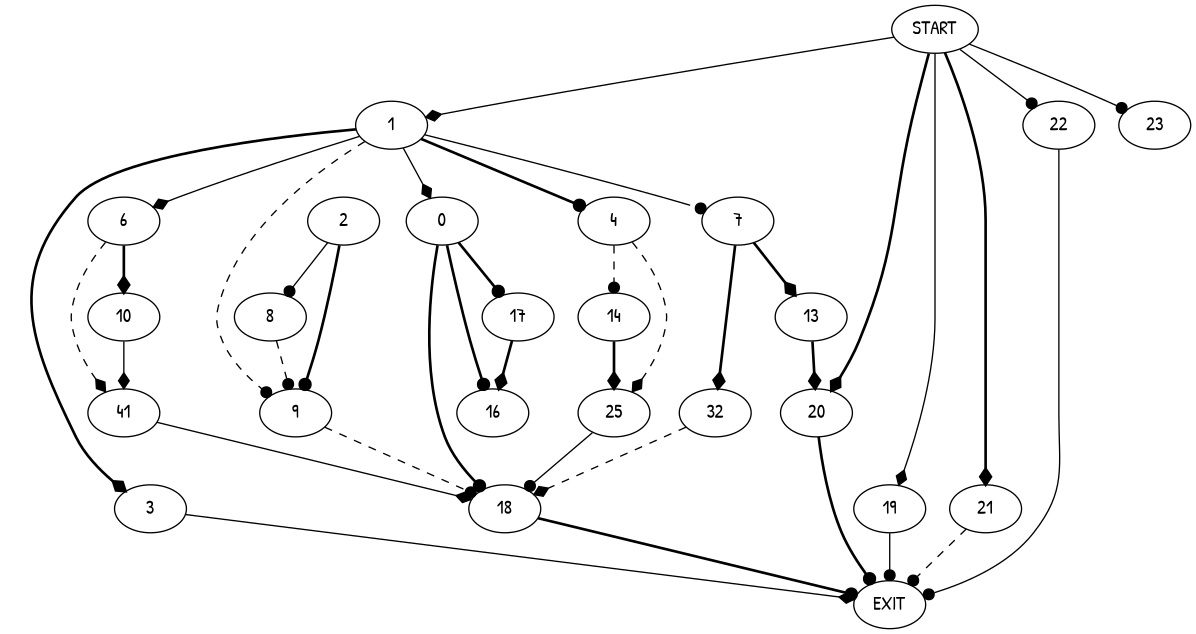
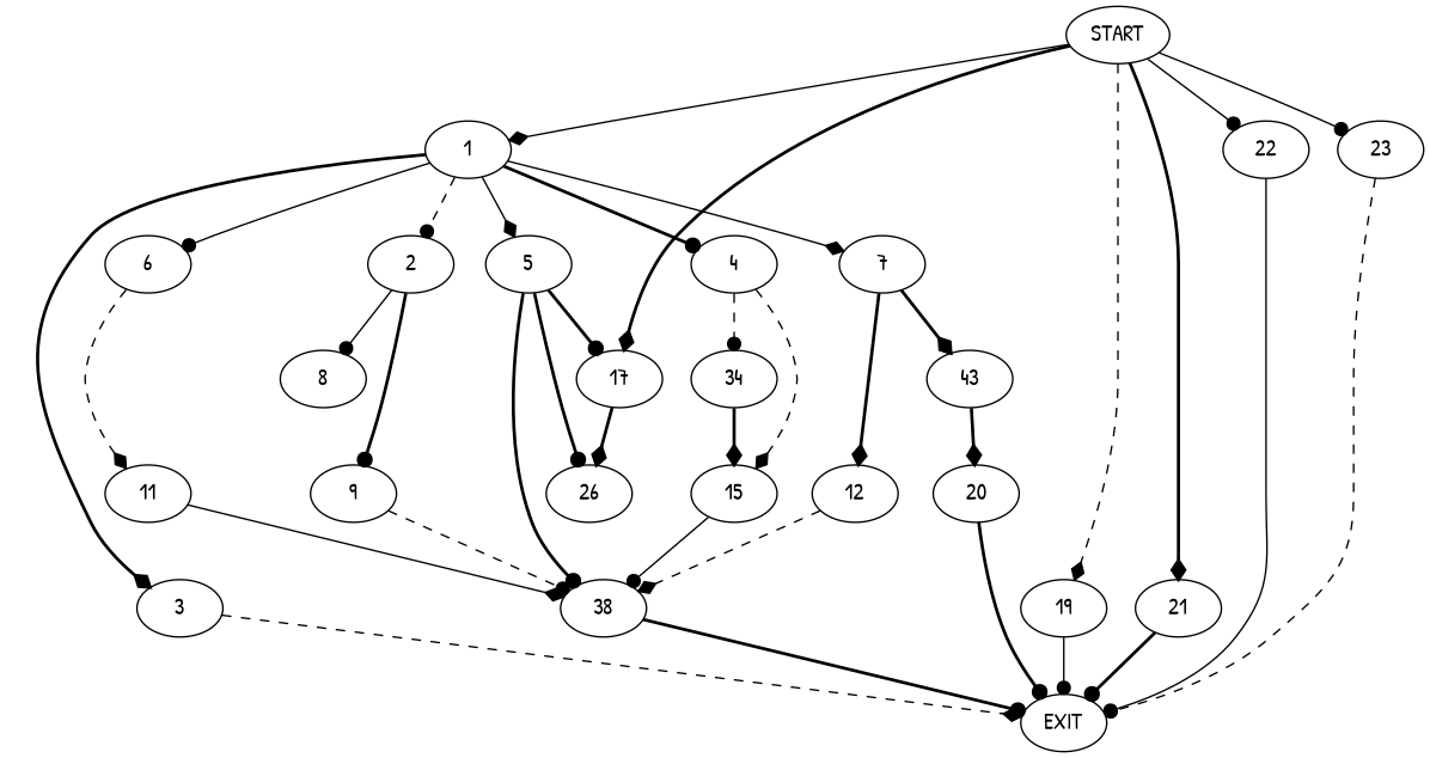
  digraph {
    fontname="Patrick Hand"
    node [fontname="Patrick Hand"]
    edge [arrowhead=dot fontname="Patrick Hand" style=bold]
    n1 [label=START]
    1
    19
    20
    21
    22
    23
    2
    3
    4
-   5 [label=0]
+   5
    6
    7
    n14 [label=EXIT]
    8
    9
-   14
-   15 [label=25]
-   16
+   14 [label=34]
+   15
+   16 [label=26]
    17
-   18
-   10
-   11 [label=41]
-   12 [label=32]
-   13
+   18 [label=38]
+   11
+   12
+   13 [label=43]
    n1 -> 1 [arrowhead=diamond style=solid]
-   n1 -> 19 [arrowhead=diamond style=solid]
-   n1 -> 20 [arrowhead=diamond]
+   n1 -> 19 [arrowhead=diamond style=dashed]
+   n1 -> 17 [arrowhead=diamond]
    n1 -> 21 [arrowhead=diamond]
    n1 -> 22 [style=solid]
    n1 -> 23 [style=solid]
-   1 -> 9 [style=dashed]
+   1 -> 2 [style=dashed]
    1 -> 3 [arrowhead=diamond]
    1 -> 4
    1 -> 5 [arrowhead=diamond style=solid]
-   1 -> 6 [arrowhead=diamond style=solid]
-   1 -> 7 [style=solid]
+   1 -> 6 [style=solid]
+   1 -> 7 [arrowhead=diamond style=solid]
    19 -> n14 [style=solid]
    20 -> n14
-   21 -> n14 [style=dashed]
+   21 -> n14
    22 -> n14 [style=solid]
+   23 -> n14 [style=dashed]
    2 -> 8 [style=solid]
    2 -> 9
-   3 -> n14 [arrowhead=diamond style=solid]
+   3 -> n14 [arrowhead=diamond style=dashed]
    4 -> 14 [style=dashed]
    4 -> 15 [arrowhead=diamond style=dashed]
    5 -> 16
    5 -> 17
    5 -> 18
-   6 -> 10 [arrowhead=diamond]
    6 -> 11 [arrowhead=diamond style=dashed]
    7 -> 12 [arrowhead=diamond]
    7 -> 13 [arrowhead=diamond]
-   8 -> 9 [style=dashed]
    9 -> 18 [style=dashed]
    14 -> 15 [arrowhead=diamond]
    15 -> 18 [style=solid]
    17 -> 16 [arrowhead=diamond]
    18 -> n14
-   10 -> 11 [arrowhead=diamond style=solid]
    11 -> 18 [arrowhead=diamond style=solid]
    12 -> 18 [arrowhead=diamond style=dashed]
    13 -> 20 [arrowhead=diamond]
  }
